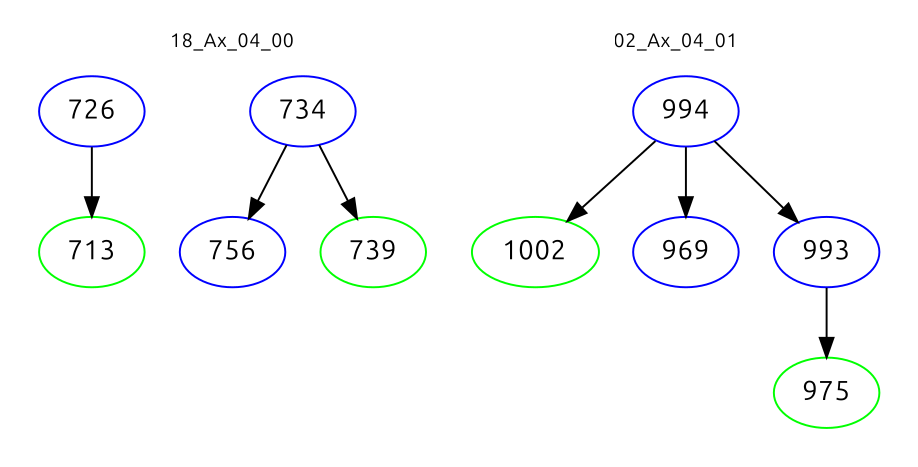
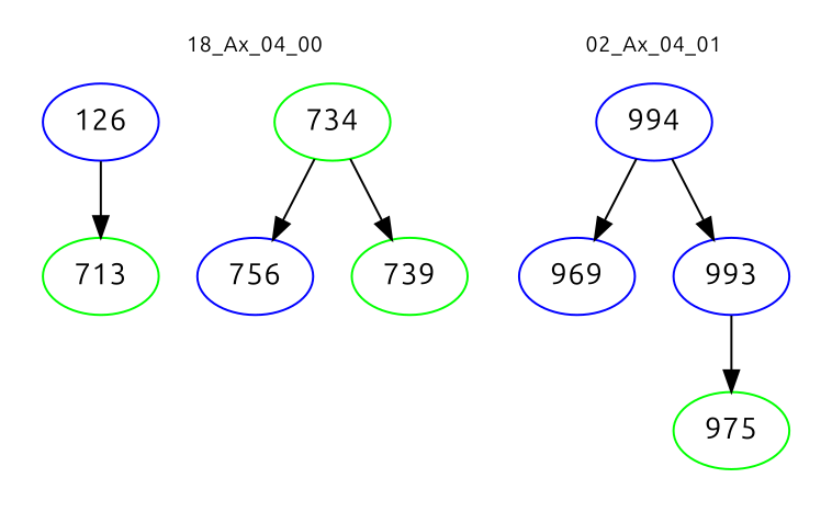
  digraph {
    fontname=Ubuntu
    node [color=blue fontname=Ubuntu]
    edge [color=black fontname=Ubuntu]
-   n1 [label=734]
-   n2 [label=726]
+   n1 [color=green label=734]
+   n2 [label=126]
    n3 [label=756]
    n4 [color=green label=739]
    n5 [color=green label=713]
    n6 [label=994]
-   n7 [color=green label=1002]
    n8 [label=969]
    n9 [label=993]
    n10 [color=green label=975]
    subgraph cluster_1 {
      color=white
      fontsize=10
      label="18_Ax_04_00"
      n1
      n2
      n3
      n4
      n5
    }
    subgraph cluster_2 {
      color=white
      fontsize=10
      label="02_Ax_04_01"
      n6
-     n7
      n8
      n9
      n10
    }
    n1 -> n3
    n1 -> n4
    n2 -> n5
-   n6 -> n7
    n6 -> n8
    n6 -> n9
    n9 -> n10
  }
